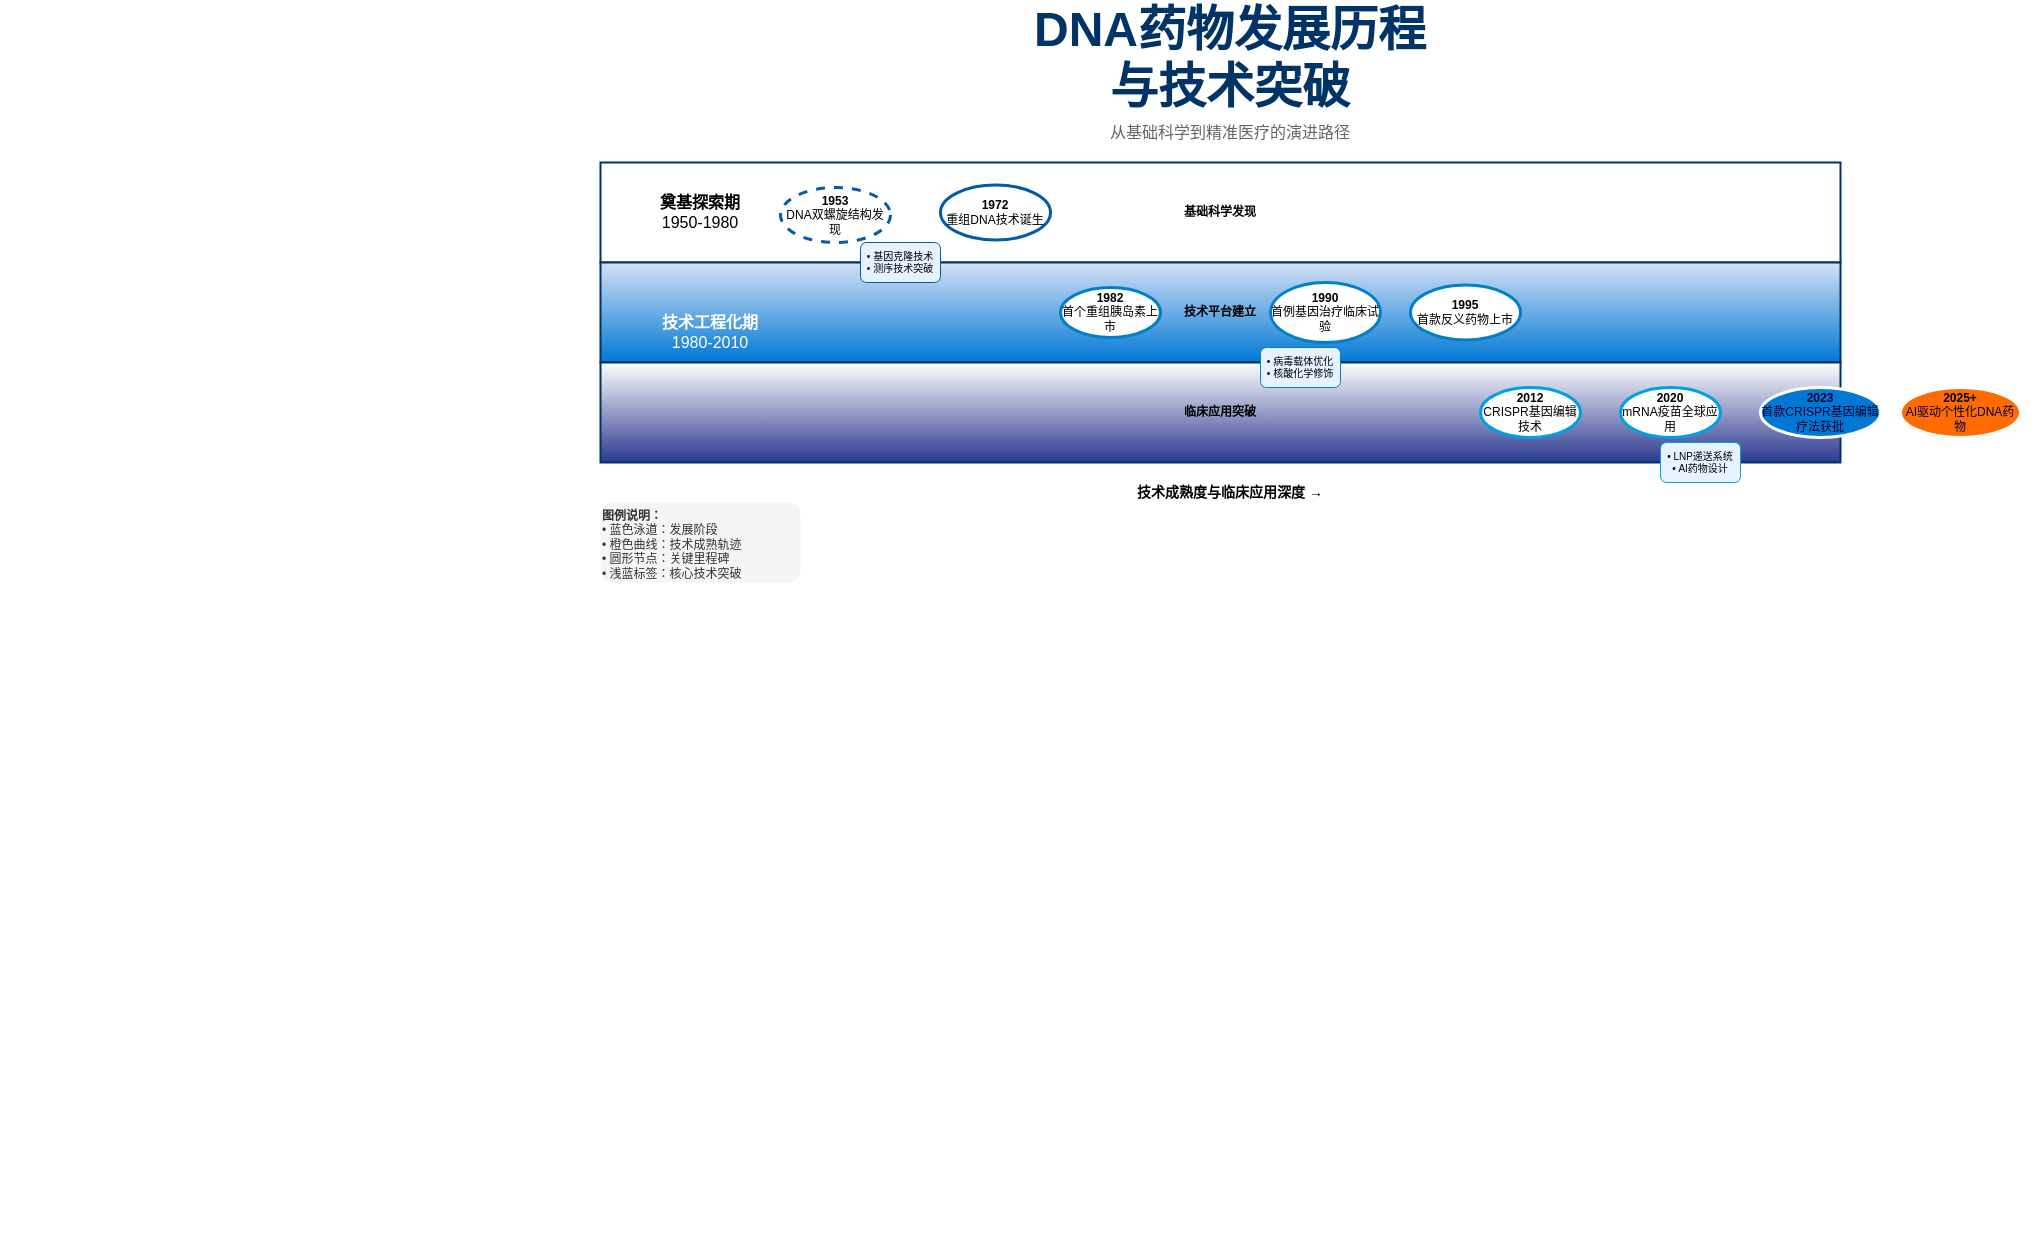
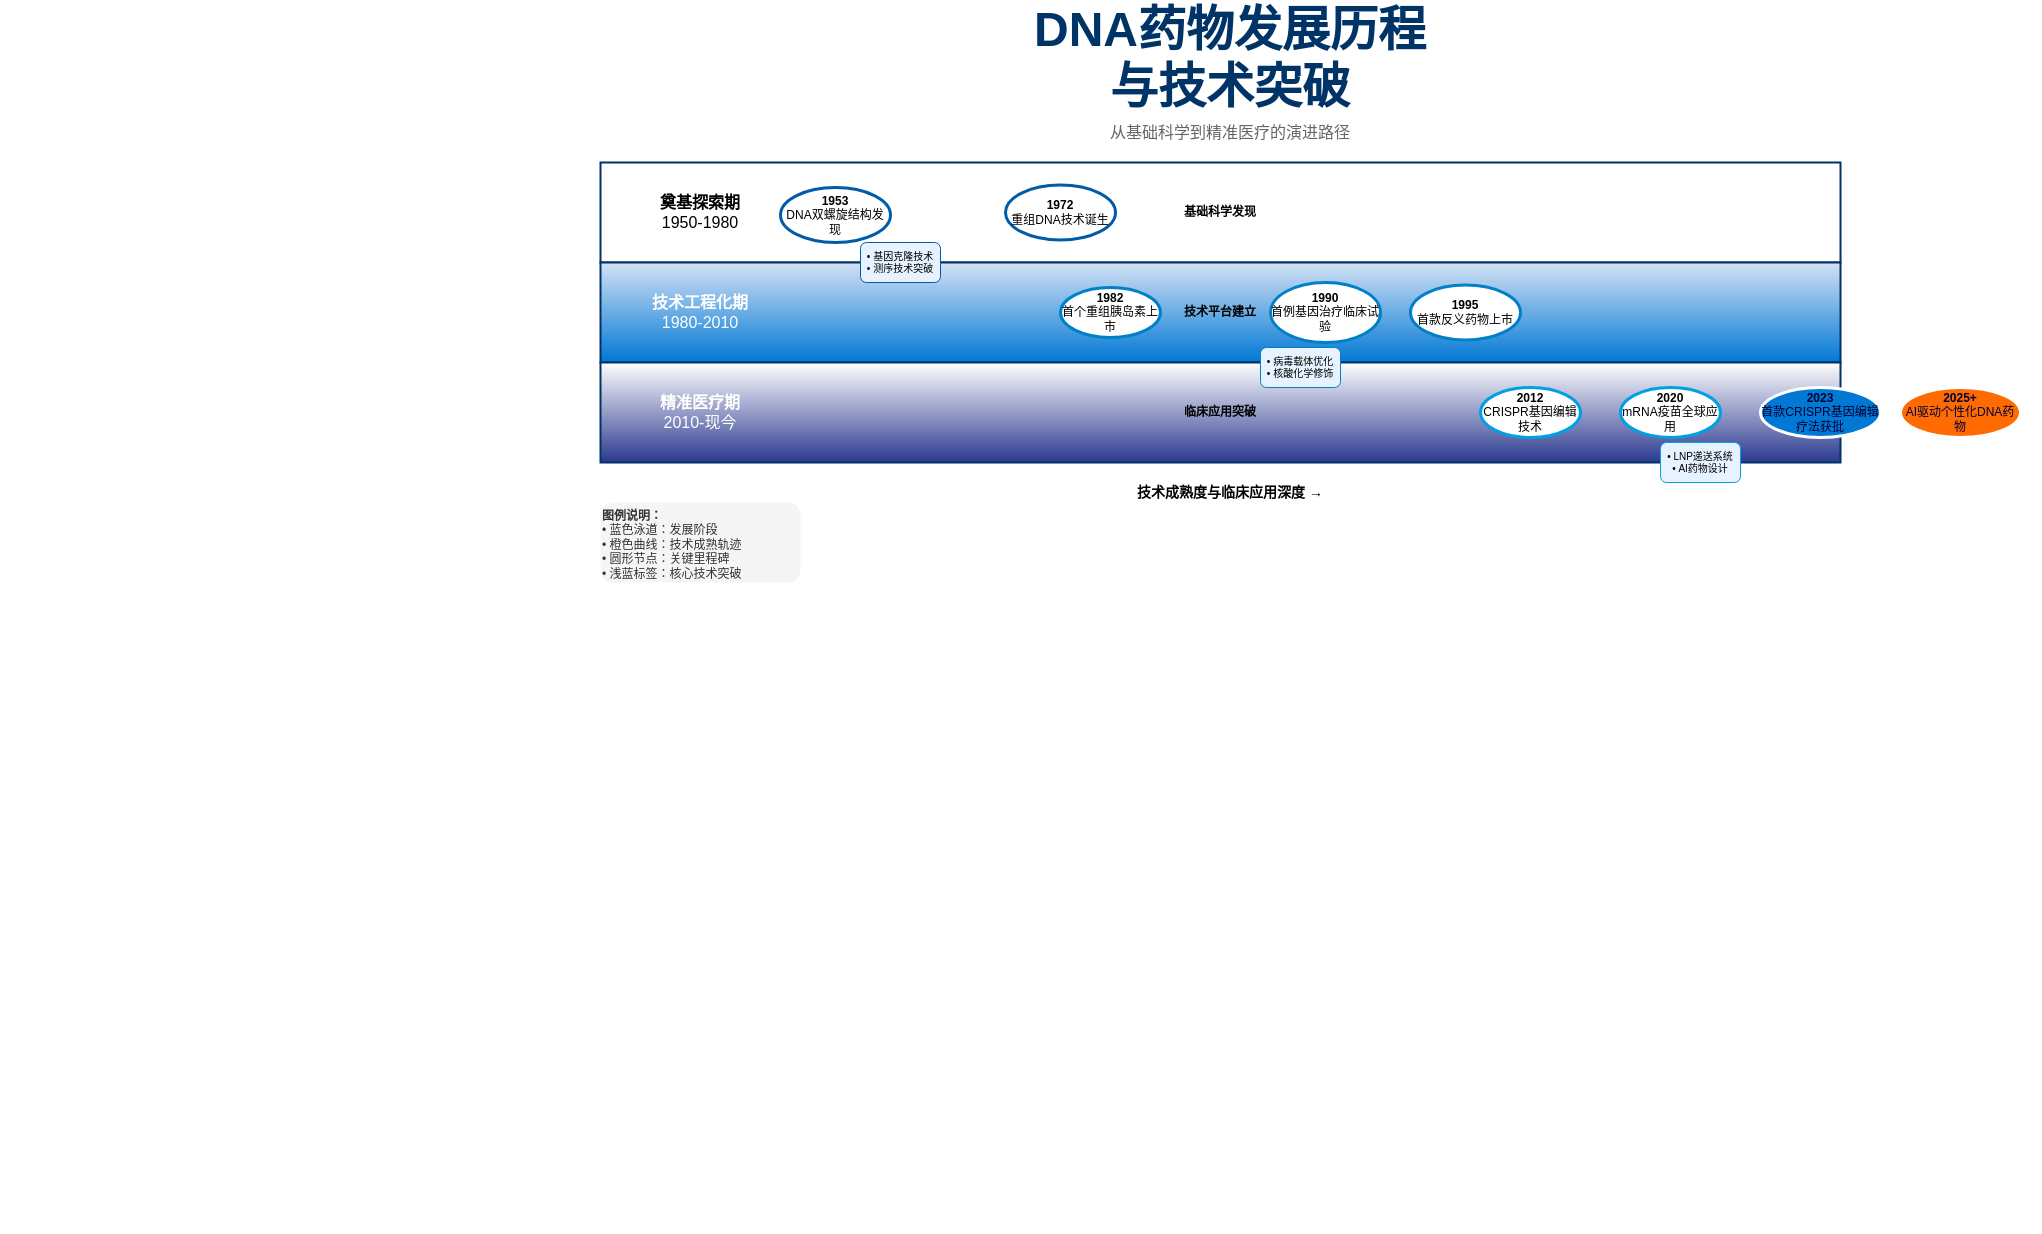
  <mxCell id="0" />
  <mxCell id="1" parent="0" />
  <mxCell id="2" value="&#10;  &#10;    &#10;      &#10;        &#10;        &#10;        &#10;        &#10;        &#10;          &#10;        &#10;&#10;        &#10;        &#10;          &#10;        &#10;&#10;        &#10;        &#10;          &#10;        &#10;        &#10;          &#10;        &#10;&#10;        &#10;        &#10;          &#10;        &#10;        &#10;          &#10;        &#10;&#10;        &#10;        &#10;          &#10;        &#10;        &#10;          &#10;        &#10;&#10;        &#10;        &#10;          &#10;        &#10;        &#10;          &#10;        &#10;&#10;        &#10;        &#10;          &#10;        &#10;        &#10;          &#10;        &#10;&#10;        &#10;        &#10;          &#10;        &#10;        &#10;          &#10;        &#10;&#10;        &#10;        &#10;          &#10;        &#10;        &#10;          &#10;        &#10;        &#10;          &#10;        &#10;      &#10;    &#10;  &#10;" style="text;whiteSpace=wrap;html=1;rotation=90;" vertex="1" parent="1"><mxGeometry width="30" height="1150" as="geometry" x="20" y="40" /></mxCell>
  <mxCell id="3" value="&lt;h1 style=&quot;margin:0&quot;&gt;DNA药物发展历程与技术突破&lt;/h1&gt;&lt;div style=&quot;color: rgb(102, 102, 102);&quot;&gt;&lt;font style=&quot;font-size: 16px;&quot;&gt;从基础科学到精准医疗的演进路径&lt;/font&gt;&lt;/div&gt;" style="text;html=1;strokeColor=none;fillColor=none;align=center;verticalAlign=middle;whiteSpace=wrap;fontSize=24;fontColor=#003366;" vertex="1" parent="1"><mxGeometry x="490" y="20" width="400" height="60" as="geometry" /></mxCell>
  <mxCell id="4" value="&lt;b&gt;基础科学发现&lt;/b&gt;" style="rounded=0;whiteSpace=wrap;html=1;fillColor=#FFFFFF;strokeColor=#003366;strokeWidth=2;gradientColor=none;gradientDirection=north;" vertex="1" parent="1"><mxGeometry x="60" y="140" width="1240" height="100" as="geometry" /></mxCell>
  <mxCell id="5" value="&lt;b&gt;技术平台建立&lt;/b&gt;" style="rounded=0;whiteSpace=wrap;html=1;fillColor=#0078D4;strokeColor=#003366;strokeWidth=2;gradientColor=#D4E1F5;gradientDirection=north;" vertex="1" parent="1"><mxGeometry x="60" y="240" width="1240" height="100" as="geometry" /></mxCell>
  <mxCell id="6" value="&lt;b&gt;临床应用突破&lt;/b&gt;" style="rounded=0;whiteSpace=wrap;html=1;fillColor=#2B398F;strokeColor=#003366;strokeWidth=2;gradientColor=#FFFFFF;gradientDirection=north;" vertex="1" parent="1"><mxGeometry x="60" y="340" width="1240" height="100" as="geometry" /></mxCell>
  <mxCell id="7" value="&lt;b&gt;奠基探索期&lt;/b&gt;&lt;br&gt;1950-1980" style="text;html=1;strokeColor=none;fillColor=none;align=center;verticalAlign=middle;whiteSpace=wrap;fontColor=#000000;fontSize=16;" vertex="1" parent="1"><mxGeometry x="100" y="175" width="120" height="30" as="geometry" /></mxCell>
- <mxCell id="8" value="&lt;b&gt;技术工程化期&lt;/b&gt;&lt;br&gt;1980-2010" style="text;html=1;strokeColor=none;fillColor=none;align=center;verticalAlign=middle;whiteSpace=wrap;fontColor=#ffffff;fontSize=16;" vertex="1" parent="1"><mxGeometry x="110" y="295" width="120" height="30" as="geometry" /></mxCell>
- <mxCell id="10" value="&lt;b&gt;1953&lt;/b&gt;&lt;br&gt;DNA双螺旋结构发现" style="ellipse;whiteSpace=wrap;html=1;fillColor=#ffffff;strokeColor=#005BAA;strokeWidth=3;fontSize=12;dashed=1;" vertex="1" parent="1"><mxGeometry x="240" y="165" width="110" height="55" as="geometry" /></mxCell>
- <mxCell id="11" value="&lt;b&gt;1972&lt;/b&gt;&lt;br&gt;重组DNA技术诞生" style="ellipse;whiteSpace=wrap;html=1;fillColor=#ffffff;strokeColor=#005BAA;strokeWidth=3;fontSize=12;" vertex="1" parent="1"><mxGeometry x="400" y="162.5" width="110" height="55" as="geometry" /></mxCell>
+ <mxCell id="8" value="&lt;b&gt;技术工程化期&lt;/b&gt;&lt;br&gt;1980-2010" style="text;html=1;strokeColor=none;fillColor=none;align=center;verticalAlign=middle;whiteSpace=wrap;fontColor=#ffffff;fontSize=16;" vertex="1" parent="1"><mxGeometry x="100" y="275" width="120" height="30" as="geometry" /></mxCell>
+ <mxCell id="9" value="&lt;b&gt;精准医疗期&lt;/b&gt;&lt;br&gt;2010-现今" style="text;html=1;strokeColor=none;fillColor=none;align=center;verticalAlign=middle;whiteSpace=wrap;fontColor=#ffffff;fontSize=16;" vertex="1" parent="1"><mxGeometry x="100" y="375" width="120" height="30" as="geometry" /></mxCell>
+ <mxCell id="10" value="&lt;b&gt;1953&lt;/b&gt;&lt;br&gt;DNA双螺旋结构发现" style="ellipse;whiteSpace=wrap;html=1;fillColor=#ffffff;strokeColor=#005BAA;strokeWidth=3;fontSize=12;" vertex="1" parent="1"><mxGeometry x="240" y="165" width="110" height="55" as="geometry" /></mxCell>
+ <mxCell id="11" value="&lt;b&gt;1972&lt;/b&gt;&lt;br&gt;重组DNA技术诞生" style="ellipse;whiteSpace=wrap;html=1;fillColor=#ffffff;strokeColor=#005BAA;strokeWidth=3;fontSize=12;" vertex="1" parent="1"><mxGeometry x="465" y="162.5" width="110" height="55" as="geometry" /></mxCell>
  <mxCell id="12" value="&lt;b&gt;1982&lt;/b&gt;&lt;br&gt;首个重组胰岛素上市" style="ellipse;whiteSpace=wrap;html=1;fillColor=#ffffff;strokeColor=#0080C8;strokeWidth=3;fontSize=12;" vertex="1" parent="1"><mxGeometry x="520" y="265" width="100" height="50" as="geometry" /></mxCell>
  <mxCell id="13" value="&lt;b&gt;1990&lt;/b&gt;&lt;br&gt;首例基因治疗临床试验" style="ellipse;whiteSpace=wrap;html=1;fillColor=#ffffff;strokeColor=#0080C8;strokeWidth=3;fontSize=12;" vertex="1" parent="1"><mxGeometry x="730" y="260" width="110" height="60" as="geometry" /></mxCell>
  <mxCell id="14" value="&lt;b&gt;1995&lt;/b&gt;&lt;br&gt;首款反义药物上市" style="ellipse;whiteSpace=wrap;html=1;fillColor=#ffffff;strokeColor=#0080C8;strokeWidth=3;fontSize=12;" vertex="1" parent="1"><mxGeometry x="870" y="262.5" width="110" height="55" as="geometry" /></mxCell>
  <mxCell id="15" value="&lt;b&gt;2012&lt;/b&gt;&lt;br&gt;CRISPR基因编辑技术" style="ellipse;whiteSpace=wrap;html=1;fillColor=#ffffff;strokeColor=#00A0E3;strokeWidth=3;fontSize=12;" vertex="1" parent="1"><mxGeometry x="940" y="365" width="100" height="50" as="geometry" /></mxCell>
  <mxCell id="16" value="&lt;b&gt;2020&lt;/b&gt;&lt;br&gt;mRNA疫苗全球应用" style="ellipse;whiteSpace=wrap;html=1;fillColor=#ffffff;strokeColor=#00A0E3;strokeWidth=3;fontSize=12;" vertex="1" parent="1"><mxGeometry x="1080" y="365" width="100" height="50" as="geometry" /></mxCell>
  <mxCell id="17" value="&lt;b&gt;2023&lt;/b&gt;&lt;br&gt;首款CRISPR基因编辑疗法获批" style="ellipse;whiteSpace=wrap;html=1;fillColor=#0078d4;strokeColor=#ffffff;strokeWidth=3;fontSize=12;fontColor=#000033;" vertex="1" parent="1"><mxGeometry x="1220" y="365" width="120" height="50" as="geometry" /></mxCell>
  <mxCell id="18" value="&lt;b&gt;2025+&lt;/b&gt;&lt;br&gt;AI驱动个性化DNA药物" style="ellipse;whiteSpace=wrap;html=1;fillColor=#FF6B00;strokeColor=#ffffff;strokeWidth=3;fontSize=12;fontColor=#000033;" vertex="1" parent="1"><mxGeometry x="1360" y="365" width="120" height="50" as="geometry" /></mxCell>
  <mxCell id="19" value="• 基因克隆技术&lt;br&gt;• 测序技术突破" style="rounded=1;whiteSpace=wrap;html=1;fillColor=#e6f2ff;strokeColor=#005BAA;strokeWidth=1;fontSize=10;" vertex="1" parent="1"><mxGeometry x="320" y="220" width="80" height="40" as="geometry" /></mxCell>
  <mxCell id="20" value="• 病毒载体优化&lt;br&gt;• 核酸化学修饰" style="rounded=1;whiteSpace=wrap;html=1;fillColor=#e6f2ff;strokeColor=#0080C8;strokeWidth=1;fontSize=10;" vertex="1" parent="1"><mxGeometry x="720" y="325" width="80" height="40" as="geometry" /></mxCell>
  <mxCell id="21" value="• LNP递送系统&lt;br&gt;• AI药物设计" style="rounded=1;whiteSpace=wrap;html=1;fillColor=#e6f2ff;strokeColor=#00A0E3;strokeWidth=1;fontSize=10;" vertex="1" parent="1"><mxGeometry x="1120" y="420" width="80" height="40" as="geometry" /></mxCell>
  <mxCell id="22" value="技术成熟度与临床应用深度 →" style="text;html=1;strokeColor=none;fillColor=none;align=center;verticalAlign=middle;whiteSpace=wrap;fontSize=14;fontColor=#000000;rotation=0;fontStyle=1" vertex="1" parent="1"><mxGeometry x="590" y="460" width="200" height="20" as="geometry" /></mxCell>
  <mxCell id="23" value="&lt;b&gt;图例说明：&lt;/b&gt;&lt;br&gt;• 蓝色泳道：发展阶段&lt;br&gt;• 橙色曲线：技术成熟轨迹&lt;br&gt;• 圆形节点：关键里程碑&lt;br&gt;• 浅蓝标签：核心技术突破" style="text;html=1;strokeColor=none;fillColor=#f5f5f5;align=left;verticalAlign=top;whiteSpace=wrap;fontSize=12;fontColor=#333333;rounded=1;" vertex="1" parent="1"><mxGeometry x="60" y="480" width="200" height="80" as="geometry" /></mxCell>
